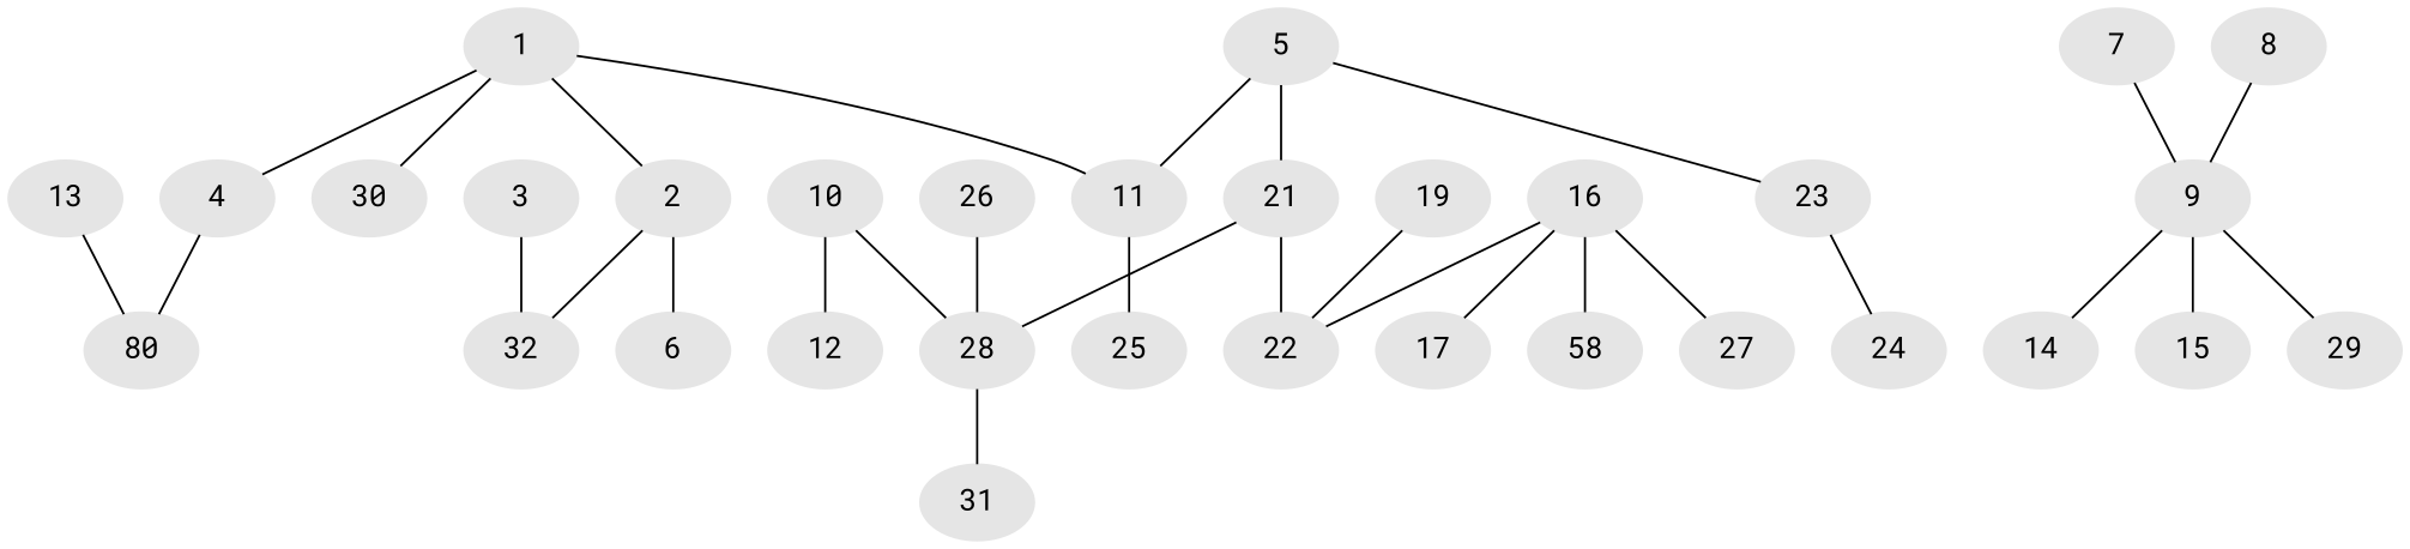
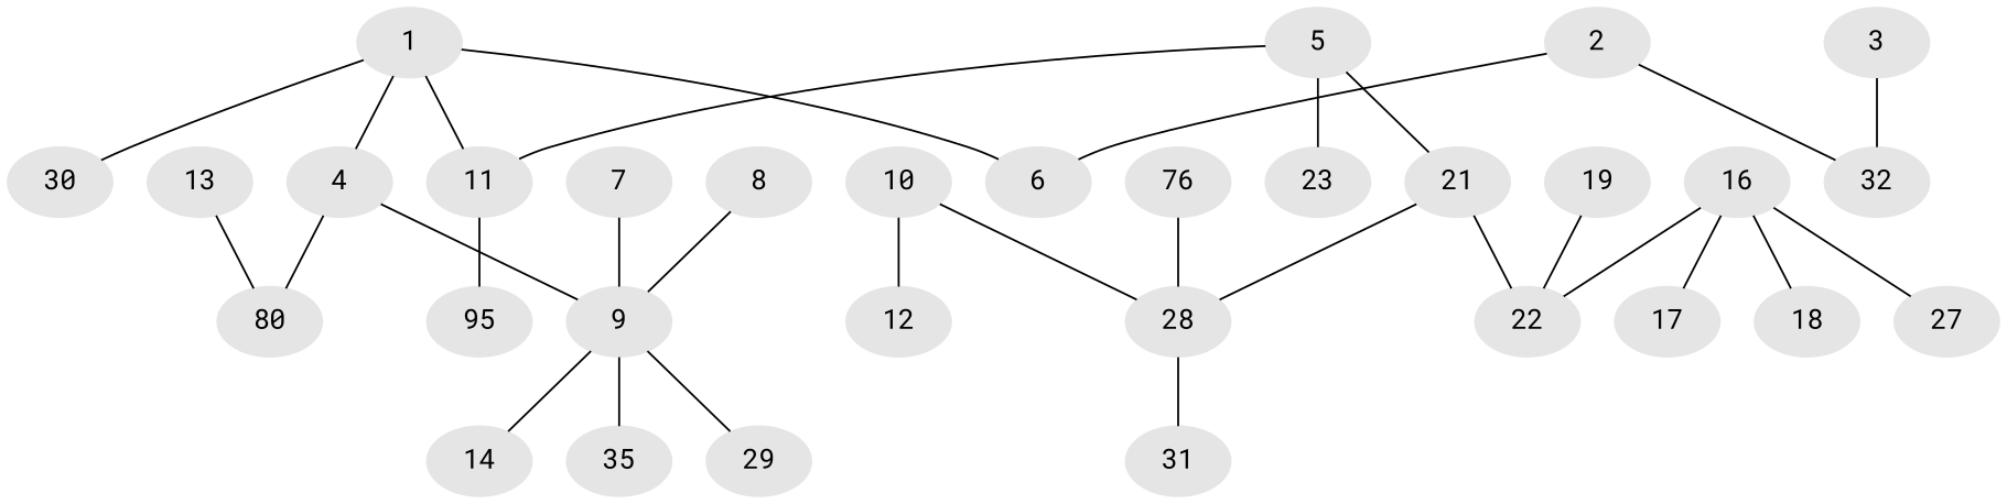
  graph {
    fontname="Roboto Mono"
    node [color=gray90 fontname="Roboto Mono" style=filled]
    edge [fontname="Roboto Mono" weight=1.0]
    1
    2
    4
    11
    30
    6
    32
    9
    n9 [label=80]
-   25
+   25 [label=95]
    3
    14
-   15
+   15 [label=35]
    29
    5
    21
    23
    28
    22
-   24
    7
    8
    10
    12
    31
    13
    16
    17
-   18 [label=58]
+   18
    27
    19
-   26
-   1 -- 2
+   26 [label=76]
+   1 -- 6
    1 -- 4
    1 -- 11
    1 -- 30
    2 -- 6
    2 -- 32
+   4 -- 9
    4 -- n9
    11 -- 25
    9 -- 14
    9 -- 15
    9 -- 29
    3 -- 32
    5 -- 11
    5 -- 21
    5 -- 23
    21 -- 28
    21 -- 22
-   23 -- 24
    28 -- 31
    7 -- 9
    8 -- 9
    10 -- 28
    10 -- 12
    13 -- n9
    16 -- 22
    16 -- 17
    16 -- 18
    16 -- 27
    19 -- 22
    26 -- 28
  }
